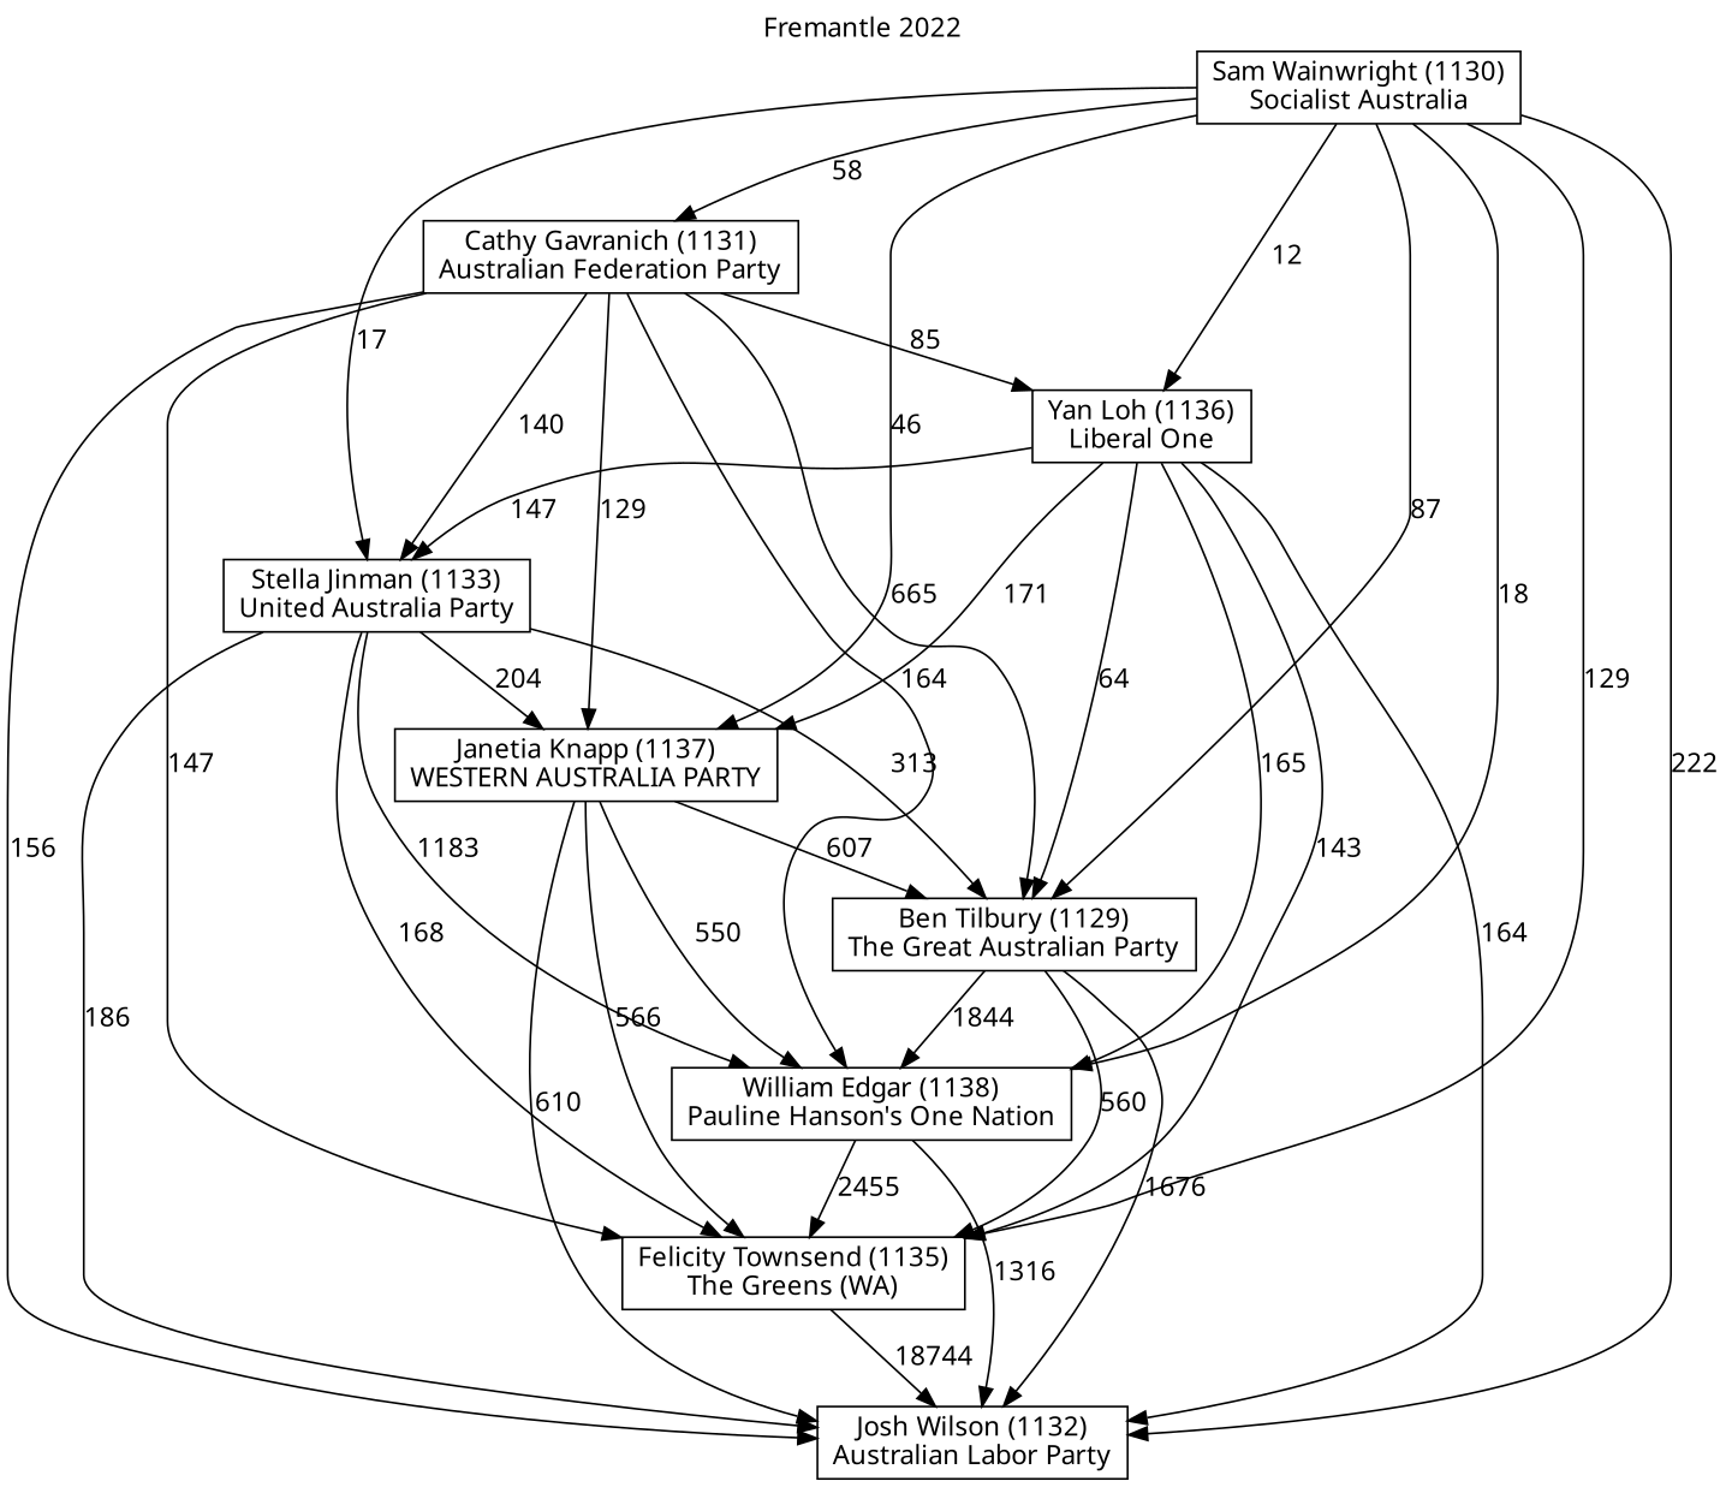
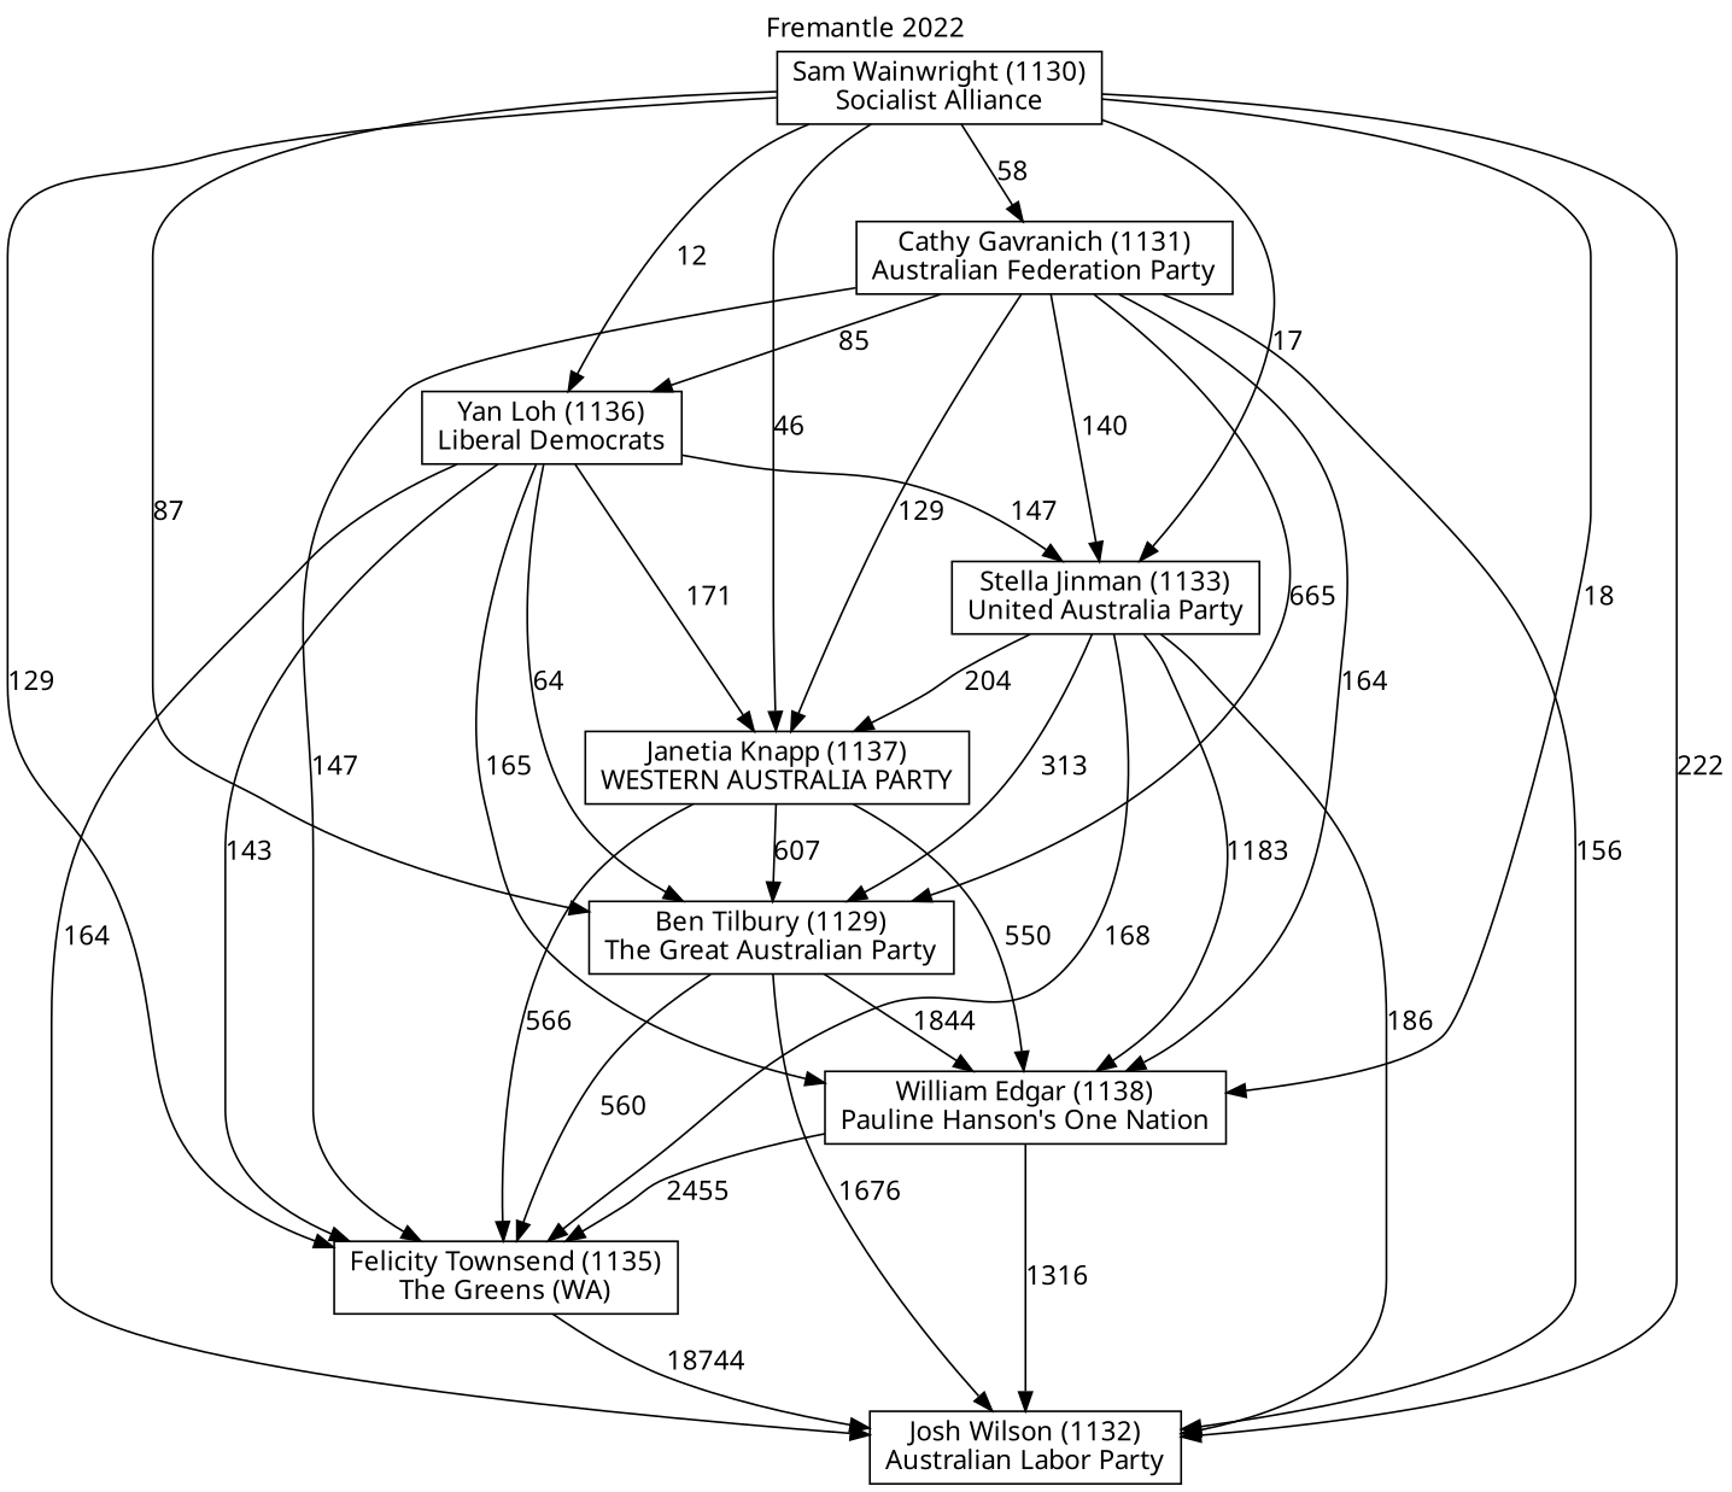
  digraph {
    fontname="Noto Sans"
    label="Fremantle 2022"
    labelloc=t
    mclimit=10
    node [fontname="Noto Sans" shape=box]
    edge [fontname="Noto Sans"]
    n1 [label="Josh Wilson (1132)\nAustralian Labor Party"]
-   n2 [label="Yan Loh (1136)\nLiberal One"]
+   n2 [label="Yan Loh (1136)\nLiberal Democrats"]
    n3 [label="William Edgar (1138)\nPauline Hanson's One Nation"]
    n4 [label="Ben Tilbury (1129)\nThe Great Australian Party"]
    n5 [label="Janetia Knapp (1137)\nWESTERN AUSTRALIA PARTY"]
    n6 [label="Stella Jinman (1133)\nUnited Australia Party"]
    n7 [label="Felicity Townsend (1135)\nThe Greens (WA)"]
    n8 [label="Cathy Gavranich (1131)\nAustralian Federation Party"]
-   n9 [label="Sam Wainwright (1130)\nSocialist Australia"]
+   n9 [label="Sam Wainwright (1130)\nSocialist Alliance"]
    n2 -> n1 [label=164]
    n2 -> n3 [label=165]
    n2 -> n4 [label=64]
    n2 -> n5 [label=171]
    n2 -> n6 [label=147]
    n2 -> n7 [label=143]
    n3 -> n1 [label=1316]
    n3 -> n7 [label=2455]
    n4 -> n1 [label=1676]
    n4 -> n3 [label=1844]
    n4 -> n7 [label=560]
-   n5 -> n1 [label=610]
    n5 -> n3 [label=550]
    n5 -> n4 [label=607]
    n5 -> n7 [label=566]
    n6 -> n1 [label=186]
    n6 -> n3 [label=1183]
    n6 -> n4 [label=313]
    n6 -> n5 [label=204]
    n6 -> n7 [label=168]
    n7 -> n1 [label=18744]
    n8 -> n1 [label=156]
    n8 -> n2 [label=85]
    n8 -> n3 [label=164]
    n8 -> n4 [label=665]
    n8 -> n5 [label=129]
    n8 -> n6 [label=140]
    n8 -> n7 [label=147]
    n9 -> n1 [label=222]
    n9 -> n2 [label=12]
    n9 -> n3 [label=18]
    n9 -> n4 [label=87]
    n9 -> n5 [label=46]
    n9 -> n6 [label=17]
    n9 -> n7 [label=129]
    n9 -> n8 [label=58]
  }
